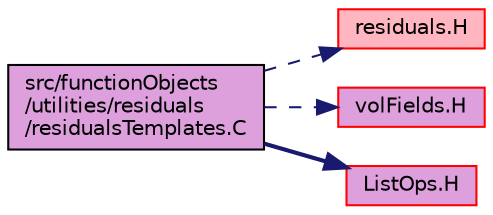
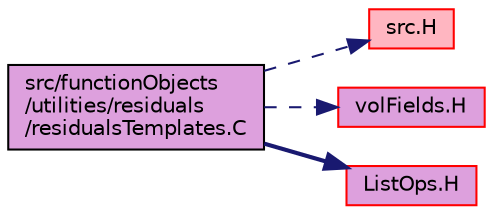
  digraph {
    rankdir=LR
    node [color=red fillcolor=plum fontname=Helvetica fontsize=10 shape=record style=filled]
    edge [color=midnightblue fontname=Helvetica fontsize=10 labelfontname=Helvetica labelfontsize=10 style=dashed]
    n1 [color=black fontcolor=black height=0.2 label="src/functionObjects\l/utilities/residuals\l/residualsTemplates.C" width=0.4]
-   n2 [height=0.2 label="residuals.H" width=0.4 fillcolor=lightpink]
+   n2 [height=0.2 label="src.H" width=0.4 fillcolor=lightpink]
    n3 [height=0.2 label="volFields.H" width=0.4]
    n4 [height=0.2 label="ListOps.H" width=0.4]
    n1 -> n2
    n1 -> n3
    n1 -> n4 [style=bold]
  }
